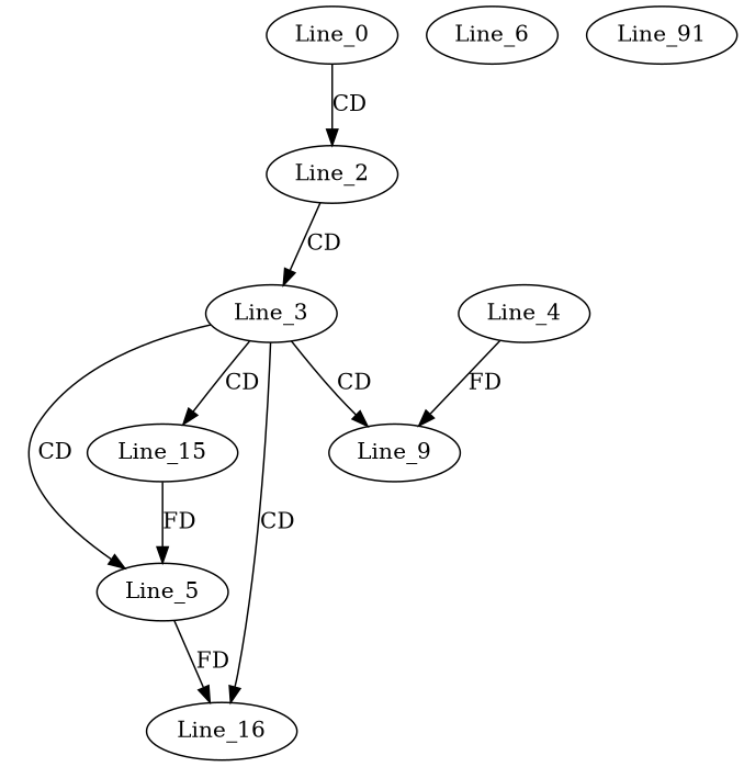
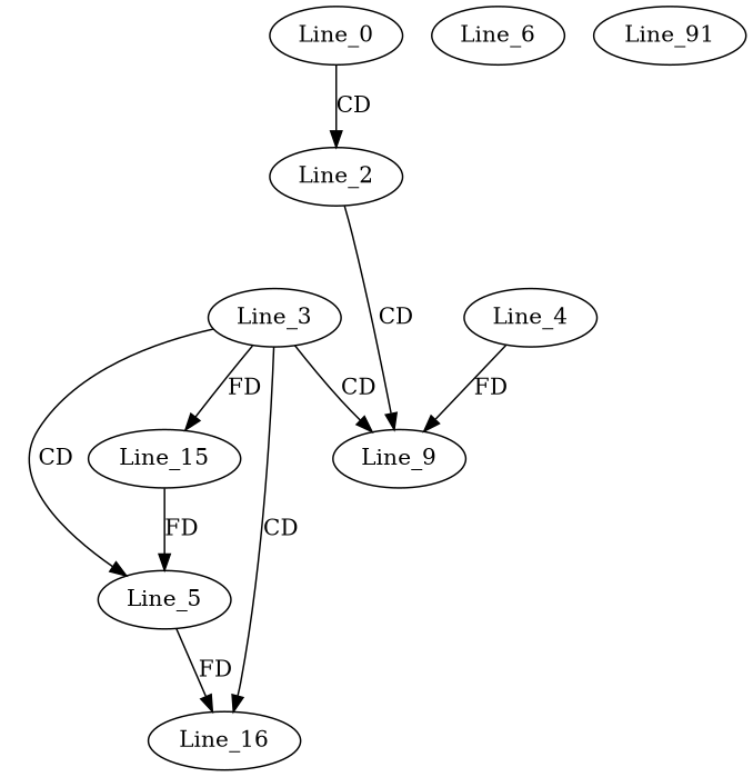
  digraph {
    Line_0
    Line_2
    Line_3
    Line_5
    Line_15
    Line_16
    Line_9
    Line_4
    Line_6
    n10 [label=Line_91]
    Line_0 -> Line_2 [label=CD]
-   Line_2 -> Line_3 [label=CD]
+   Line_2 -> Line_9 [label=CD]
    Line_3 -> Line_5 [label=CD]
-   Line_3 -> Line_15 [label=CD]
+   Line_3 -> Line_15 [label=FD]
    Line_3 -> Line_16 [label=CD]
    Line_3 -> Line_9 [label=CD]
    Line_5 -> Line_16 [label=FD]
    Line_15 -> Line_5 [label=FD]
    Line_4 -> Line_9 [label=FD]
  }
